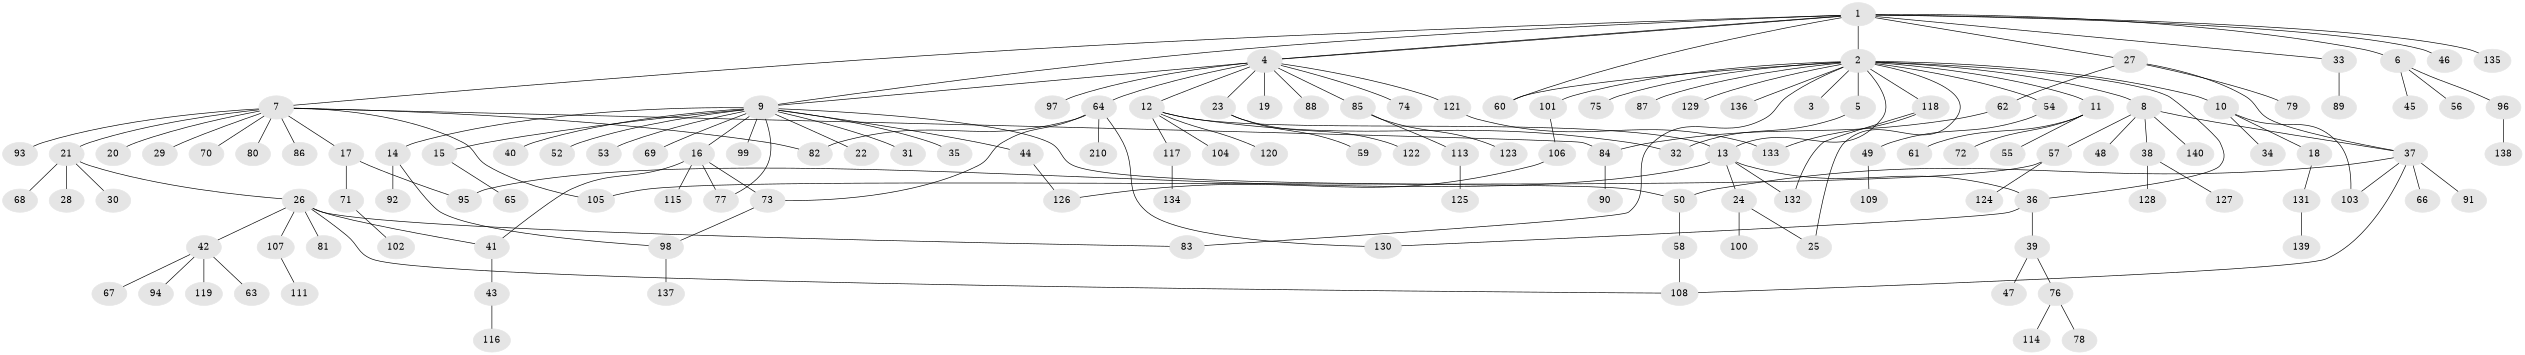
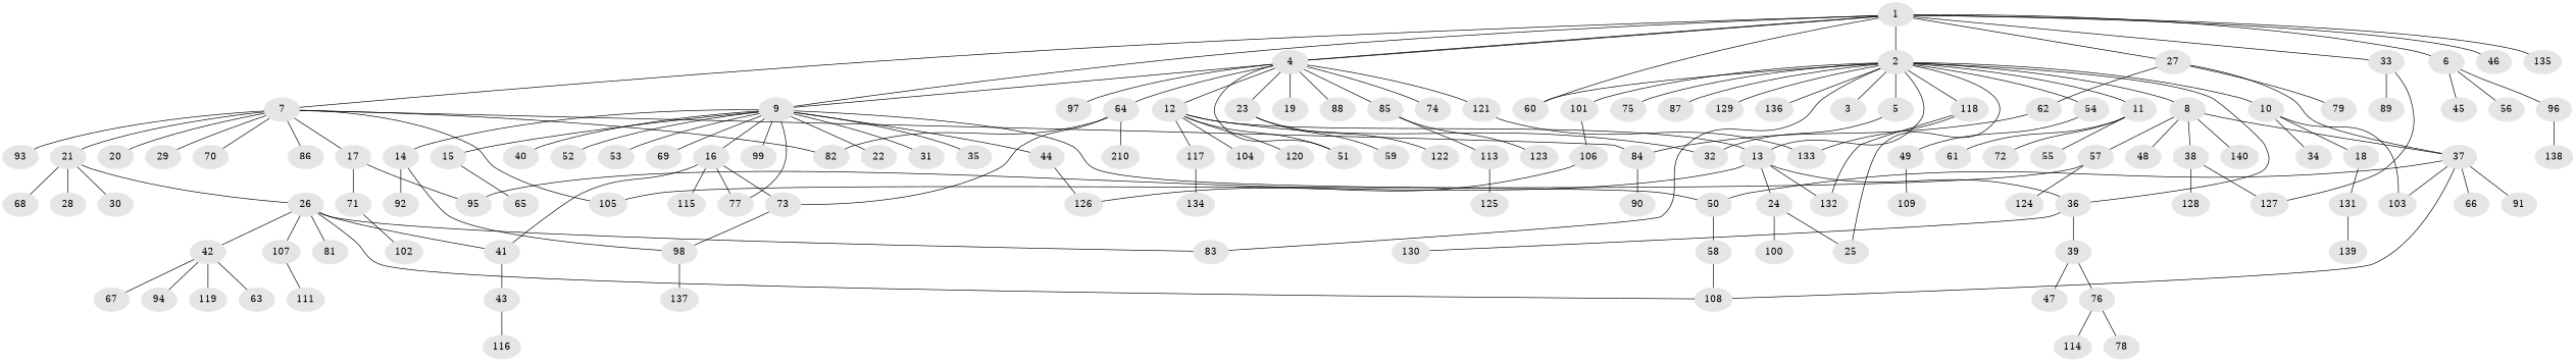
  graph {
    node [color=gray90 style=filled]
    1
    2
    4
    6
    7
    9
    27
    33
    46
    60
    135
    3
    5
    8
    10
    11
    13
    25
    36
    54
    75
    83
    87
    101
    118
    129
    136
    12
    19
    23
+   51
    64
    74
    85
    88
    97
    121
    45
    56
    96
    17
    20
    21
    29
    70
-   80
    82
    84
    86
    93
    105
    14
    15
    16
    22
    31
    35
    40
    44
    50
    52
    53
    69
    77
    99
    37
    62
    79
    89
    127
    32
    38
    48
    57
    140
    18
    34
    103
    55
    61
    72
    24
    95
    132
    39
    130
    49
    106
    133
    104
    117
    120
    59
    122
    73
    n96 [label=210]
    113
    123
    138
    71
    26
    28
    30
    68
    90
    108
    66
    91
    128
    124
    92
    98
    65
    41
    115
    126
    58
    131
    109
    134
    100
    137
    43
    102
    139
    42
    81
    107
    63
    67
    94
    119
    111
    47
    76
    78
    114
    116
    125
    1 -- 2
    1 -- 4
    1 -- 4
    1 -- 6
    1 -- 7
    1 -- 9
    1 -- 27
    1 -- 33
    1 -- 46
    1 -- 60
    1 -- 135
    2 -- 60
    2 -- 3
    2 -- 5
    2 -- 8
    2 -- 10
    2 -- 11
    2 -- 13
    2 -- 25
    2 -- 36
    2 -- 54
    2 -- 75
    2 -- 83
    2 -- 87
    2 -- 101
    2 -- 118
    2 -- 129
    2 -- 136
    4 -- 9
    4 -- 12
    4 -- 19
    4 -- 23
+   4 -- 51
    4 -- 64
    4 -- 74
    4 -- 85
    4 -- 88
    4 -- 97
    4 -- 121
    6 -- 45
    6 -- 56
    6 -- 96
    7 -- 17
    7 -- 20
    7 -- 21
    7 -- 29
    7 -- 70
-   7 -- 80
    7 -- 82
    7 -- 84
    7 -- 86
    7 -- 93
    7 -- 105
    9 -- 14
    9 -- 15
    9 -- 16
    9 -- 22
    9 -- 31
    9 -- 35
    9 -- 40
    9 -- 44
    9 -- 50
    9 -- 52
    9 -- 53
    9 -- 69
    9 -- 77
    9 -- 99
    27 -- 37
    27 -- 62
    27 -- 79
    33 -- 89
+   33 -- 127
    5 -- 32
    8 -- 37
    8 -- 38
    8 -- 48
    8 -- 57
    8 -- 140
    10 -- 18
    10 -- 34
    10 -- 103
    11 -- 55
    11 -- 61
    11 -- 72
    13 -- 36
    13 -- 24
    13 -- 95
    13 -- 132
    36 -- 39
    36 -- 130
    54 -- 49
    101 -- 106
    118 -- 132
    118 -- 133
    12 -- 13
+   12 -- 51
    12 -- 32
    12 -- 104
    12 -- 117
    12 -- 120
    23 -- 59
    23 -- 122
    64 -- 82
-   64 -- 130
    64 -- 73
    64 -- n96
    85 -- 113
    85 -- 123
    121 -- 133
    96 -- 138
    17 -- 95
    17 -- 71
    21 -- 26
    21 -- 28
    21 -- 30
    21 -- 68
    84 -- 90
    14 -- 92
    14 -- 98
    15 -- 65
    16 -- 77
    16 -- 73
    16 -- 41
    16 -- 115
    44 -- 126
    50 -- 58
    37 -- 50
    37 -- 103
    37 -- 108
    37 -- 66
    37 -- 91
    62 -- 84
    38 -- 127
    38 -- 128
    57 -- 105
    57 -- 124
    18 -- 131
    24 -- 25
    24 -- 100
    39 -- 47
    39 -- 76
    49 -- 109
    106 -- 126
    117 -- 134
    73 -- 98
    113 -- 125
    71 -- 102
    26 -- 83
    26 -- 108
    26 -- 41
    26 -- 42
    26 -- 81
    26 -- 107
    98 -- 137
    41 -- 43
    58 -- 108
    131 -- 139
    43 -- 116
    42 -- 63
    42 -- 67
    42 -- 94
    42 -- 119
    107 -- 111
    76 -- 78
    76 -- 114
  }
